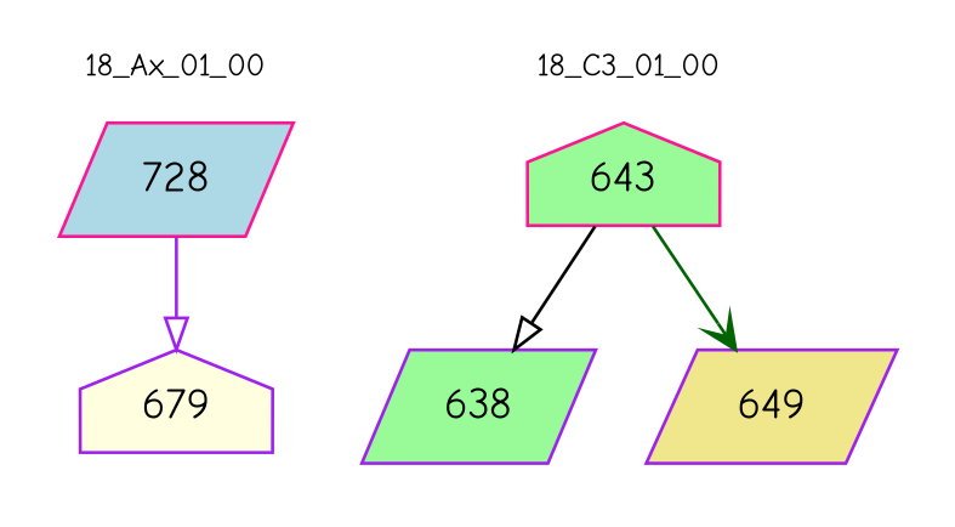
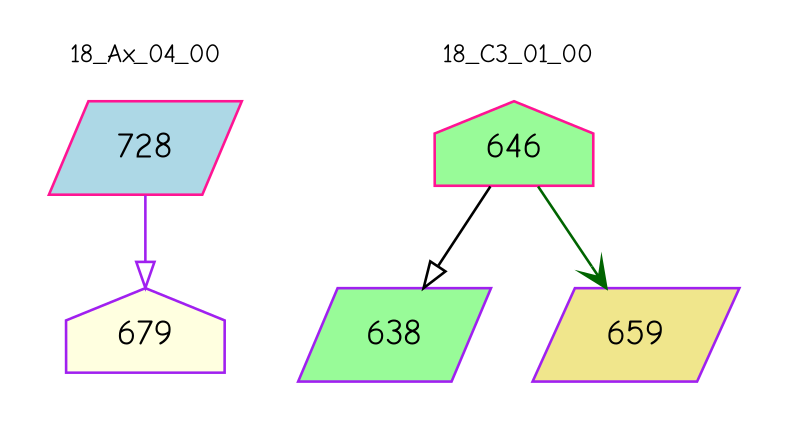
  digraph {
    fontname="Comic Neue"
    node [color=purple fillcolor=palegreen fontname="Comic Neue" shape=parallelogram style=filled]
    edge [arrowhead=onormal fontname="Comic Neue"]
    n1 [color=deeppink fillcolor=lightblue label=728]
    n2 [fillcolor=lightyellow label=679 shape=house]
-   n3 [color=deeppink label=643 shape=house]
+   n3 [color=deeppink label=646 shape=house]
    n4 [label=638]
-   n5 [fillcolor=khaki label=649]
+   n5 [fillcolor=khaki label=659]
    subgraph cluster_1 {
      color=white
      fontsize=10
-     label="18_Ax_01_00"
+     label="18_Ax_04_00"
      n1
      n2
    }
    subgraph cluster_2 {
      color=white
      fontsize=10
      label="18_C3_01_00"
      n3
      n4
      n5
    }
    n1 -> n2 [color=purple]
    n3 -> n4 [color=black]
    n3 -> n5 [arrowhead=vee color=darkgreen]
  }
